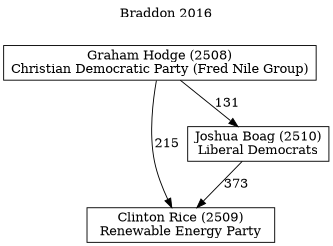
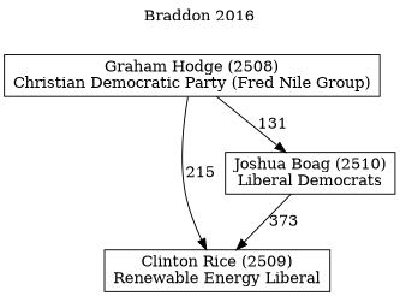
  digraph {
    label="Braddon 2016"
    labelloc=t
    mclimit=10
    node [shape=box]
-   n1 [label="Clinton Rice (2509)\nRenewable Energy Party"]
+   n1 [label="Clinton Rice (2509)\nRenewable Energy Liberal"]
    n2 [label="Joshua Boag (2510)\nLiberal Democrats"]
    n3 [label="Graham Hodge (2508)\nChristian Democratic Party (Fred Nile Group)"]
    n2 -> n1 [label=373]
    n3 -> n1 [label=215]
    n3 -> n2 [label=131]
  }
